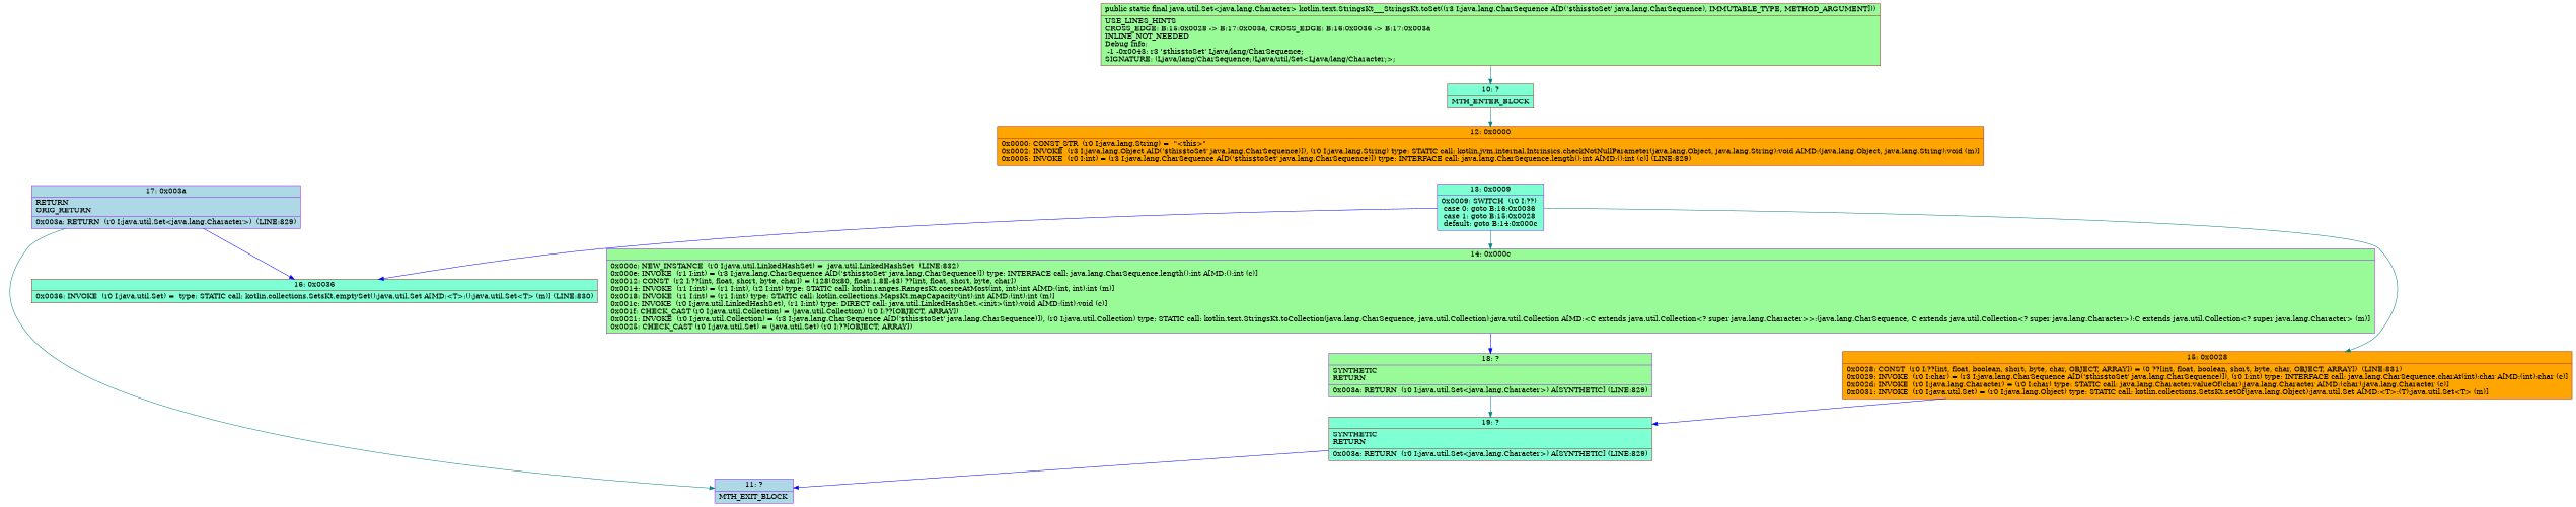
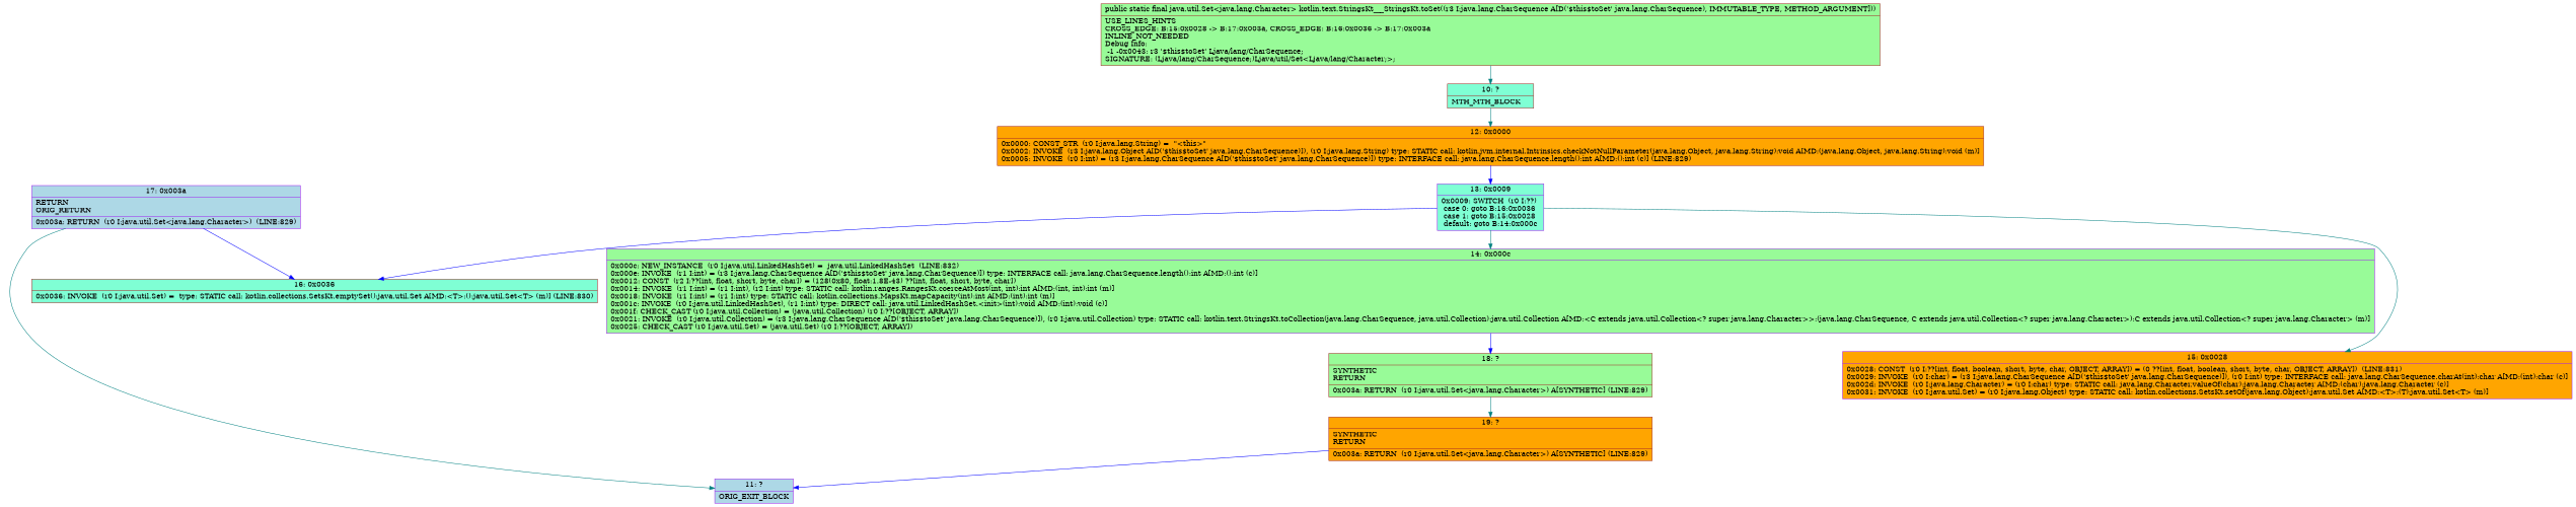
  digraph {
    node [color=brown fillcolor=aquamarine shape=record style=filled]
    edge [color=teal]
-   n1 [label="{10\:\ ?|MTH_ENTER_BLOCK\l}"]
+   n1 [label="{10\:\ ?|MTH_MTH_BLOCK\l}"]
    n2 [fillcolor=orange label="{12\:\ 0x0000|0x0000: CONST_STR  (r0 I:java.lang.String) =  \"\<this\>\" \l0x0002: INVOKE  (r3 I:java.lang.Object A[D('$this$toSet' java.lang.CharSequence)]), (r0 I:java.lang.String) type: STATIC call: kotlin.jvm.internal.Intrinsics.checkNotNullParameter(java.lang.Object, java.lang.String):void A[MD:(java.lang.Object, java.lang.String):void (m)]\l0x0005: INVOKE  (r0 I:int) = (r3 I:java.lang.CharSequence A[D('$this$toSet' java.lang.CharSequence)]) type: INTERFACE call: java.lang.CharSequence.length():int A[MD:():int (c)] (LINE:829)\l}"]
    n3 [color=purple label="{13\:\ 0x0009|0x0009: SWITCH  (r0 I:??)\l case 0: goto B:16:0x0036\l case 1: goto B:15:0x0028\l default: goto B:14:0x000c \l}"]
    n4 [color=purple fillcolor=palegreen label="{14\:\ 0x000c|0x000c: NEW_INSTANCE  (r0 I:java.util.LinkedHashSet) =  java.util.LinkedHashSet  (LINE:832)\l0x000e: INVOKE  (r1 I:int) = (r3 I:java.lang.CharSequence A[D('$this$toSet' java.lang.CharSequence)]) type: INTERFACE call: java.lang.CharSequence.length():int A[MD:():int (c)]\l0x0012: CONST  (r2 I:??[int, float, short, byte, char]) = (128(0x80, float:1.8E\-43) ??[int, float, short, byte, char]) \l0x0014: INVOKE  (r1 I:int) = (r1 I:int), (r2 I:int) type: STATIC call: kotlin.ranges.RangesKt.coerceAtMost(int, int):int A[MD:(int, int):int (m)]\l0x0018: INVOKE  (r1 I:int) = (r1 I:int) type: STATIC call: kotlin.collections.MapsKt.mapCapacity(int):int A[MD:(int):int (m)]\l0x001c: INVOKE  (r0 I:java.util.LinkedHashSet), (r1 I:int) type: DIRECT call: java.util.LinkedHashSet.\<init\>(int):void A[MD:(int):void (c)]\l0x001f: CHECK_CAST (r0 I:java.util.Collection) = (java.util.Collection) (r0 I:??[OBJECT, ARRAY]) \l0x0021: INVOKE  (r0 I:java.util.Collection) = (r3 I:java.lang.CharSequence A[D('$this$toSet' java.lang.CharSequence)]), (r0 I:java.util.Collection) type: STATIC call: kotlin.text.StringsKt.toCollection(java.lang.CharSequence, java.util.Collection):java.util.Collection A[MD:\<C extends java.util.Collection\<? super java.lang.Character\>\>:(java.lang.CharSequence, C extends java.util.Collection\<? super java.lang.Character\>):C extends java.util.Collection\<? super java.lang.Character\> (m)]\l0x0025: CHECK_CAST (r0 I:java.util.Set) = (java.util.Set) (r0 I:??[OBJECT, ARRAY]) \l}"]
-   n5 [fillcolor=orange label="{15\:\ 0x0028|0x0028: CONST  (r0 I:??[int, float, boolean, short, byte, char, OBJECT, ARRAY]) = (0 ??[int, float, boolean, short, byte, char, OBJECT, ARRAY])  (LINE:831)\l0x0029: INVOKE  (r0 I:char) = (r3 I:java.lang.CharSequence A[D('$this$toSet' java.lang.CharSequence)]), (r0 I:int) type: INTERFACE call: java.lang.CharSequence.charAt(int):char A[MD:(int):char (c)]\l0x002d: INVOKE  (r0 I:java.lang.Character) = (r0 I:char) type: STATIC call: java.lang.Character.valueOf(char):java.lang.Character A[MD:(char):java.lang.Character (c)]\l0x0031: INVOKE  (r0 I:java.util.Set) = (r0 I:java.lang.Object) type: STATIC call: kotlin.collections.SetsKt.setOf(java.lang.Object):java.util.Set A[MD:\<T\>:(T):java.util.Set\<T\> (m)]\l}"]
+   n5 [color=purple fillcolor=orange label="{15\:\ 0x0028|0x0028: CONST  (r0 I:??[int, float, boolean, short, byte, char, OBJECT, ARRAY]) = (0 ??[int, float, boolean, short, byte, char, OBJECT, ARRAY])  (LINE:831)\l0x0029: INVOKE  (r0 I:char) = (r3 I:java.lang.CharSequence A[D('$this$toSet' java.lang.CharSequence)]), (r0 I:int) type: INTERFACE call: java.lang.CharSequence.charAt(int):char A[MD:(int):char (c)]\l0x002d: INVOKE  (r0 I:java.lang.Character) = (r0 I:char) type: STATIC call: java.lang.Character.valueOf(char):java.lang.Character A[MD:(char):java.lang.Character (c)]\l0x0031: INVOKE  (r0 I:java.util.Set) = (r0 I:java.lang.Object) type: STATIC call: kotlin.collections.SetsKt.setOf(java.lang.Object):java.util.Set A[MD:\<T\>:(T):java.util.Set\<T\> (m)]\l}"]
    n6 [label="{16\:\ 0x0036|0x0036: INVOKE  (r0 I:java.util.Set) =  type: STATIC call: kotlin.collections.SetsKt.emptySet():java.util.Set A[MD:\<T\>:():java.util.Set\<T\> (m)] (LINE:830)\l}"]
-   n7 [color=purple fillcolor=palegreen label="{18\:\ ?|SYNTHETIC\lRETURN\l|0x003a: RETURN  (r0 I:java.util.Set\<java.lang.Character\>) A[SYNTHETIC] (LINE:829)\l}"]
-   n8 [label="{19\:\ ?|SYNTHETIC\lRETURN\l|0x003a: RETURN  (r0 I:java.util.Set\<java.lang.Character\>) A[SYNTHETIC] (LINE:829)\l}"]
-   n9 [color=purple fillcolor=lightblue label="{11\:\ ?|MTH_EXIT_BLOCK\l}"]
+   n7 [fillcolor=palegreen label="{18\:\ ?|SYNTHETIC\lRETURN\l|0x003a: RETURN  (r0 I:java.util.Set\<java.lang.Character\>) A[SYNTHETIC] (LINE:829)\l}"]
+   n8 [fillcolor=orange label="{19\:\ ?|SYNTHETIC\lRETURN\l|0x003a: RETURN  (r0 I:java.util.Set\<java.lang.Character\>) A[SYNTHETIC] (LINE:829)\l}"]
+   n9 [color=purple fillcolor=lightblue label="{11\:\ ?|ORIG_EXIT_BLOCK\l}"]
    n10 [color=purple fillcolor=lightblue label="{17\:\ 0x003a|RETURN\lORIG_RETURN\l|0x003a: RETURN  (r0 I:java.util.Set\<java.lang.Character\>)  (LINE:829)\l}"]
    n11 [fillcolor=palegreen label="{public static final java.util.Set\<java.lang.Character\> kotlin.text.StringsKt___StringsKt.toSet((r3 I:java.lang.CharSequence A[D('$this$toSet' java.lang.CharSequence), IMMUTABLE_TYPE, METHOD_ARGUMENT]))  | USE_LINES_HINTS\lCROSS_EDGE: B:15:0x0028 \-\> B:17:0x003a, CROSS_EDGE: B:16:0x0036 \-\> B:17:0x003a\lINLINE_NOT_NEEDED\lDebug Info:\l  \-1 \-0x0043: r3 '$this$toSet' Ljava\/lang\/CharSequence;\lSIGNATURE: (Ljava\/lang\/CharSequence;)Ljava\/util\/Set\<Ljava\/lang\/Character;\>;\l}"]
    n1 -> n2
+   n2 -> n3 [color=blue]
    n3 -> n4
    n3 -> n5
    n3 -> n6 [color=blue]
    n4 -> n7 [color=blue]
-   n5 -> n8 [color=blue]
    n7 -> n8
    n8 -> n9 [color=blue]
    n10 -> n6 [color=blue]
    n10 -> n9
    n11 -> n1
  }
